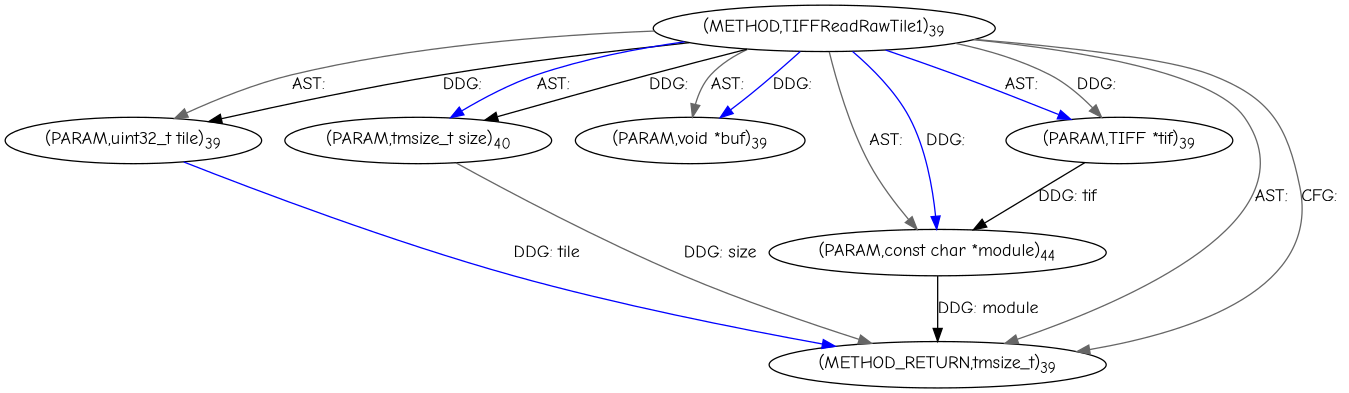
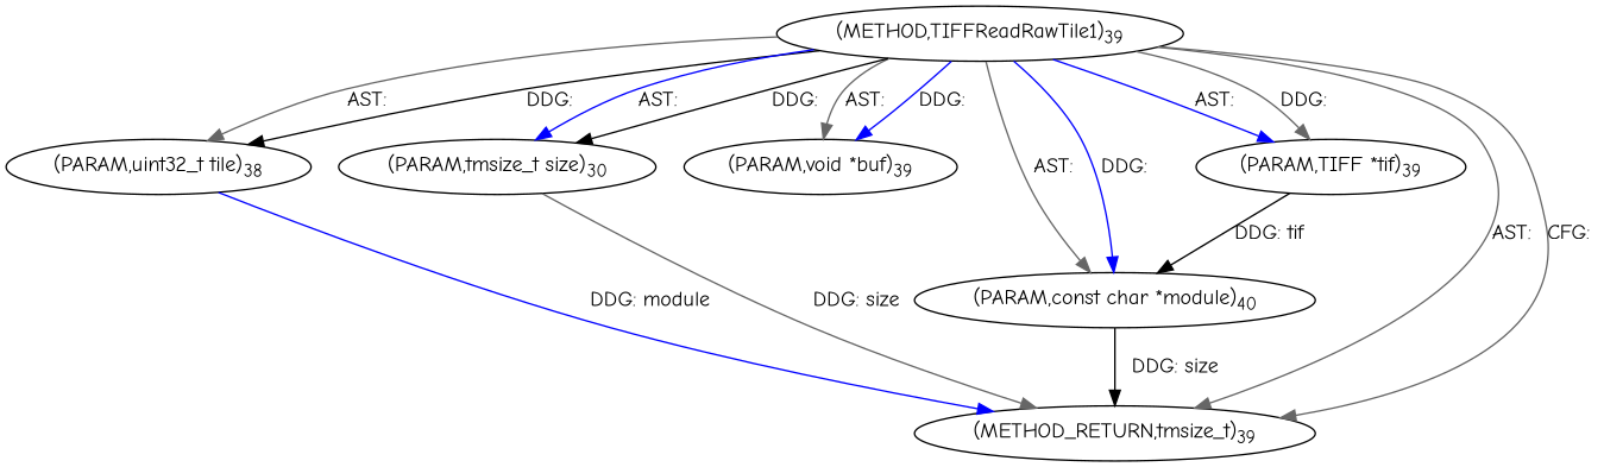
  digraph {
    fontname="Comic Neue"
    node [fontname="Comic Neue"]
    edge [color=gray40 fontname="Comic Neue"]
    n1 [label=<(METHOD,TIFFReadRawTile1)<SUB>39</SUB>>]
    n2 [label=<(PARAM,TIFF *tif)<SUB>39</SUB>>]
-   n3 [label=<(PARAM,uint32_t tile)<SUB>39</SUB>>]
+   n3 [label=<(PARAM,uint32_t tile)<SUB>38</SUB>>]
    n4 [label=<(PARAM,void *buf)<SUB>39</SUB>>]
-   n5 [label=<(PARAM,tmsize_t size)<SUB>40</SUB>>]
-   n6 [label=<(PARAM,const char *module)<SUB>44</SUB>>]
+   n5 [label=<(PARAM,tmsize_t size)<SUB>30</SUB>>]
+   n6 [label=<(PARAM,const char *module)<SUB>40</SUB>>]
    n7 [label=<(METHOD_RETURN,tmsize_t)<SUB>39</SUB>>]
    n1 -> n2 [color=blue label="AST: "]
    n1 -> n2 [label="DDG: "]
    n1 -> n3 [label="AST: "]
    n1 -> n3 [color=black label="DDG: "]
    n1 -> n4 [label="AST: "]
    n1 -> n4 [color=blue label="DDG: "]
    n1 -> n5 [color=blue label="AST: "]
    n1 -> n5 [color=black label="DDG: "]
    n1 -> n6 [label="AST: "]
    n1 -> n6 [color=blue label="DDG: "]
    n1 -> n7 [label="AST: "]
    n1 -> n7 [label="CFG: "]
    n2 -> n6 [color=black label="DDG: tif"]
-   n3 -> n7 [color=blue label="DDG: tile"]
+   n3 -> n7 [color=blue label="DDG: module"]
    n5 -> n7 [label="DDG: size"]
-   n6 -> n7 [color=black label="DDG: module"]
+   n6 -> n7 [color=black label="DDG: size"]
  }
